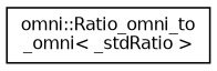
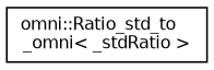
  digraph {
    rankdir=LR
-   n1 [color=black fillcolor=white fontname=Helvetica fontsize=10 height=0.2 label="omni::Ratio_omni_to\l_omni\< _stdRatio \>" shape=record style=filled width=0.4]
+   n1 [color=black fillcolor=white fontname=Helvetica fontsize=10 height=0.2 label="omni::Ratio_std_to\l_omni\< _stdRatio \>" shape=record style=filled width=0.4]
  }
